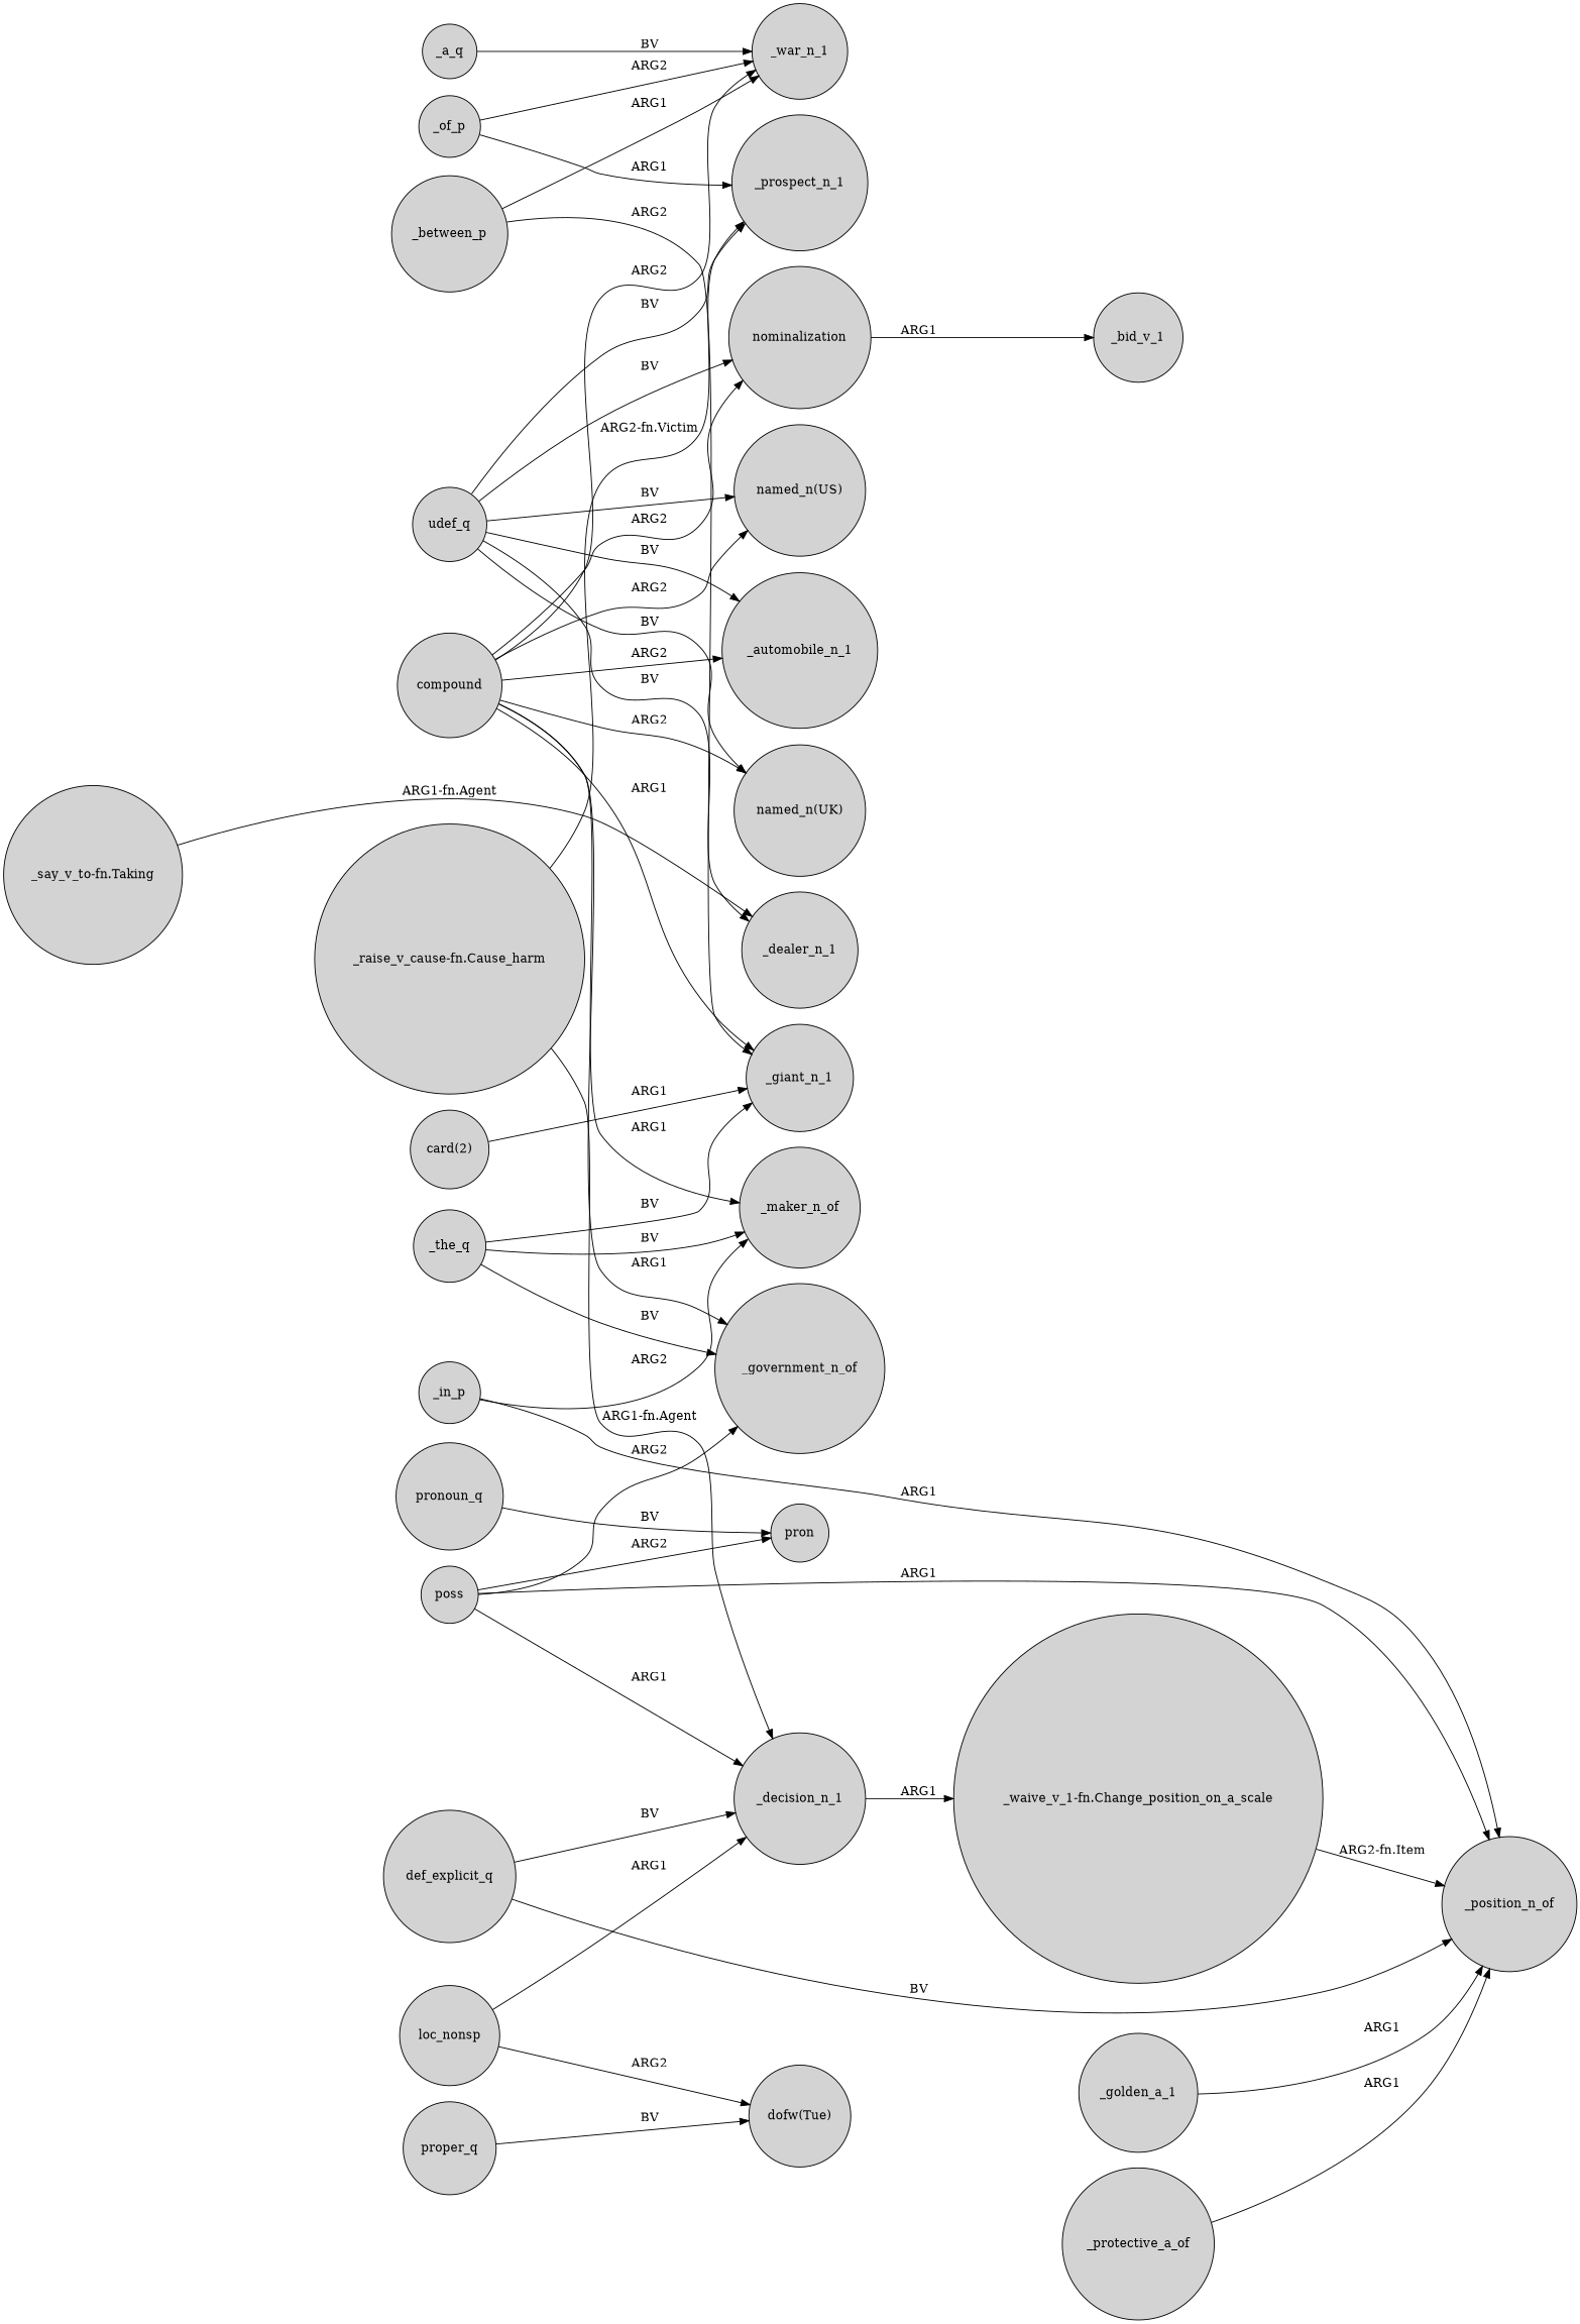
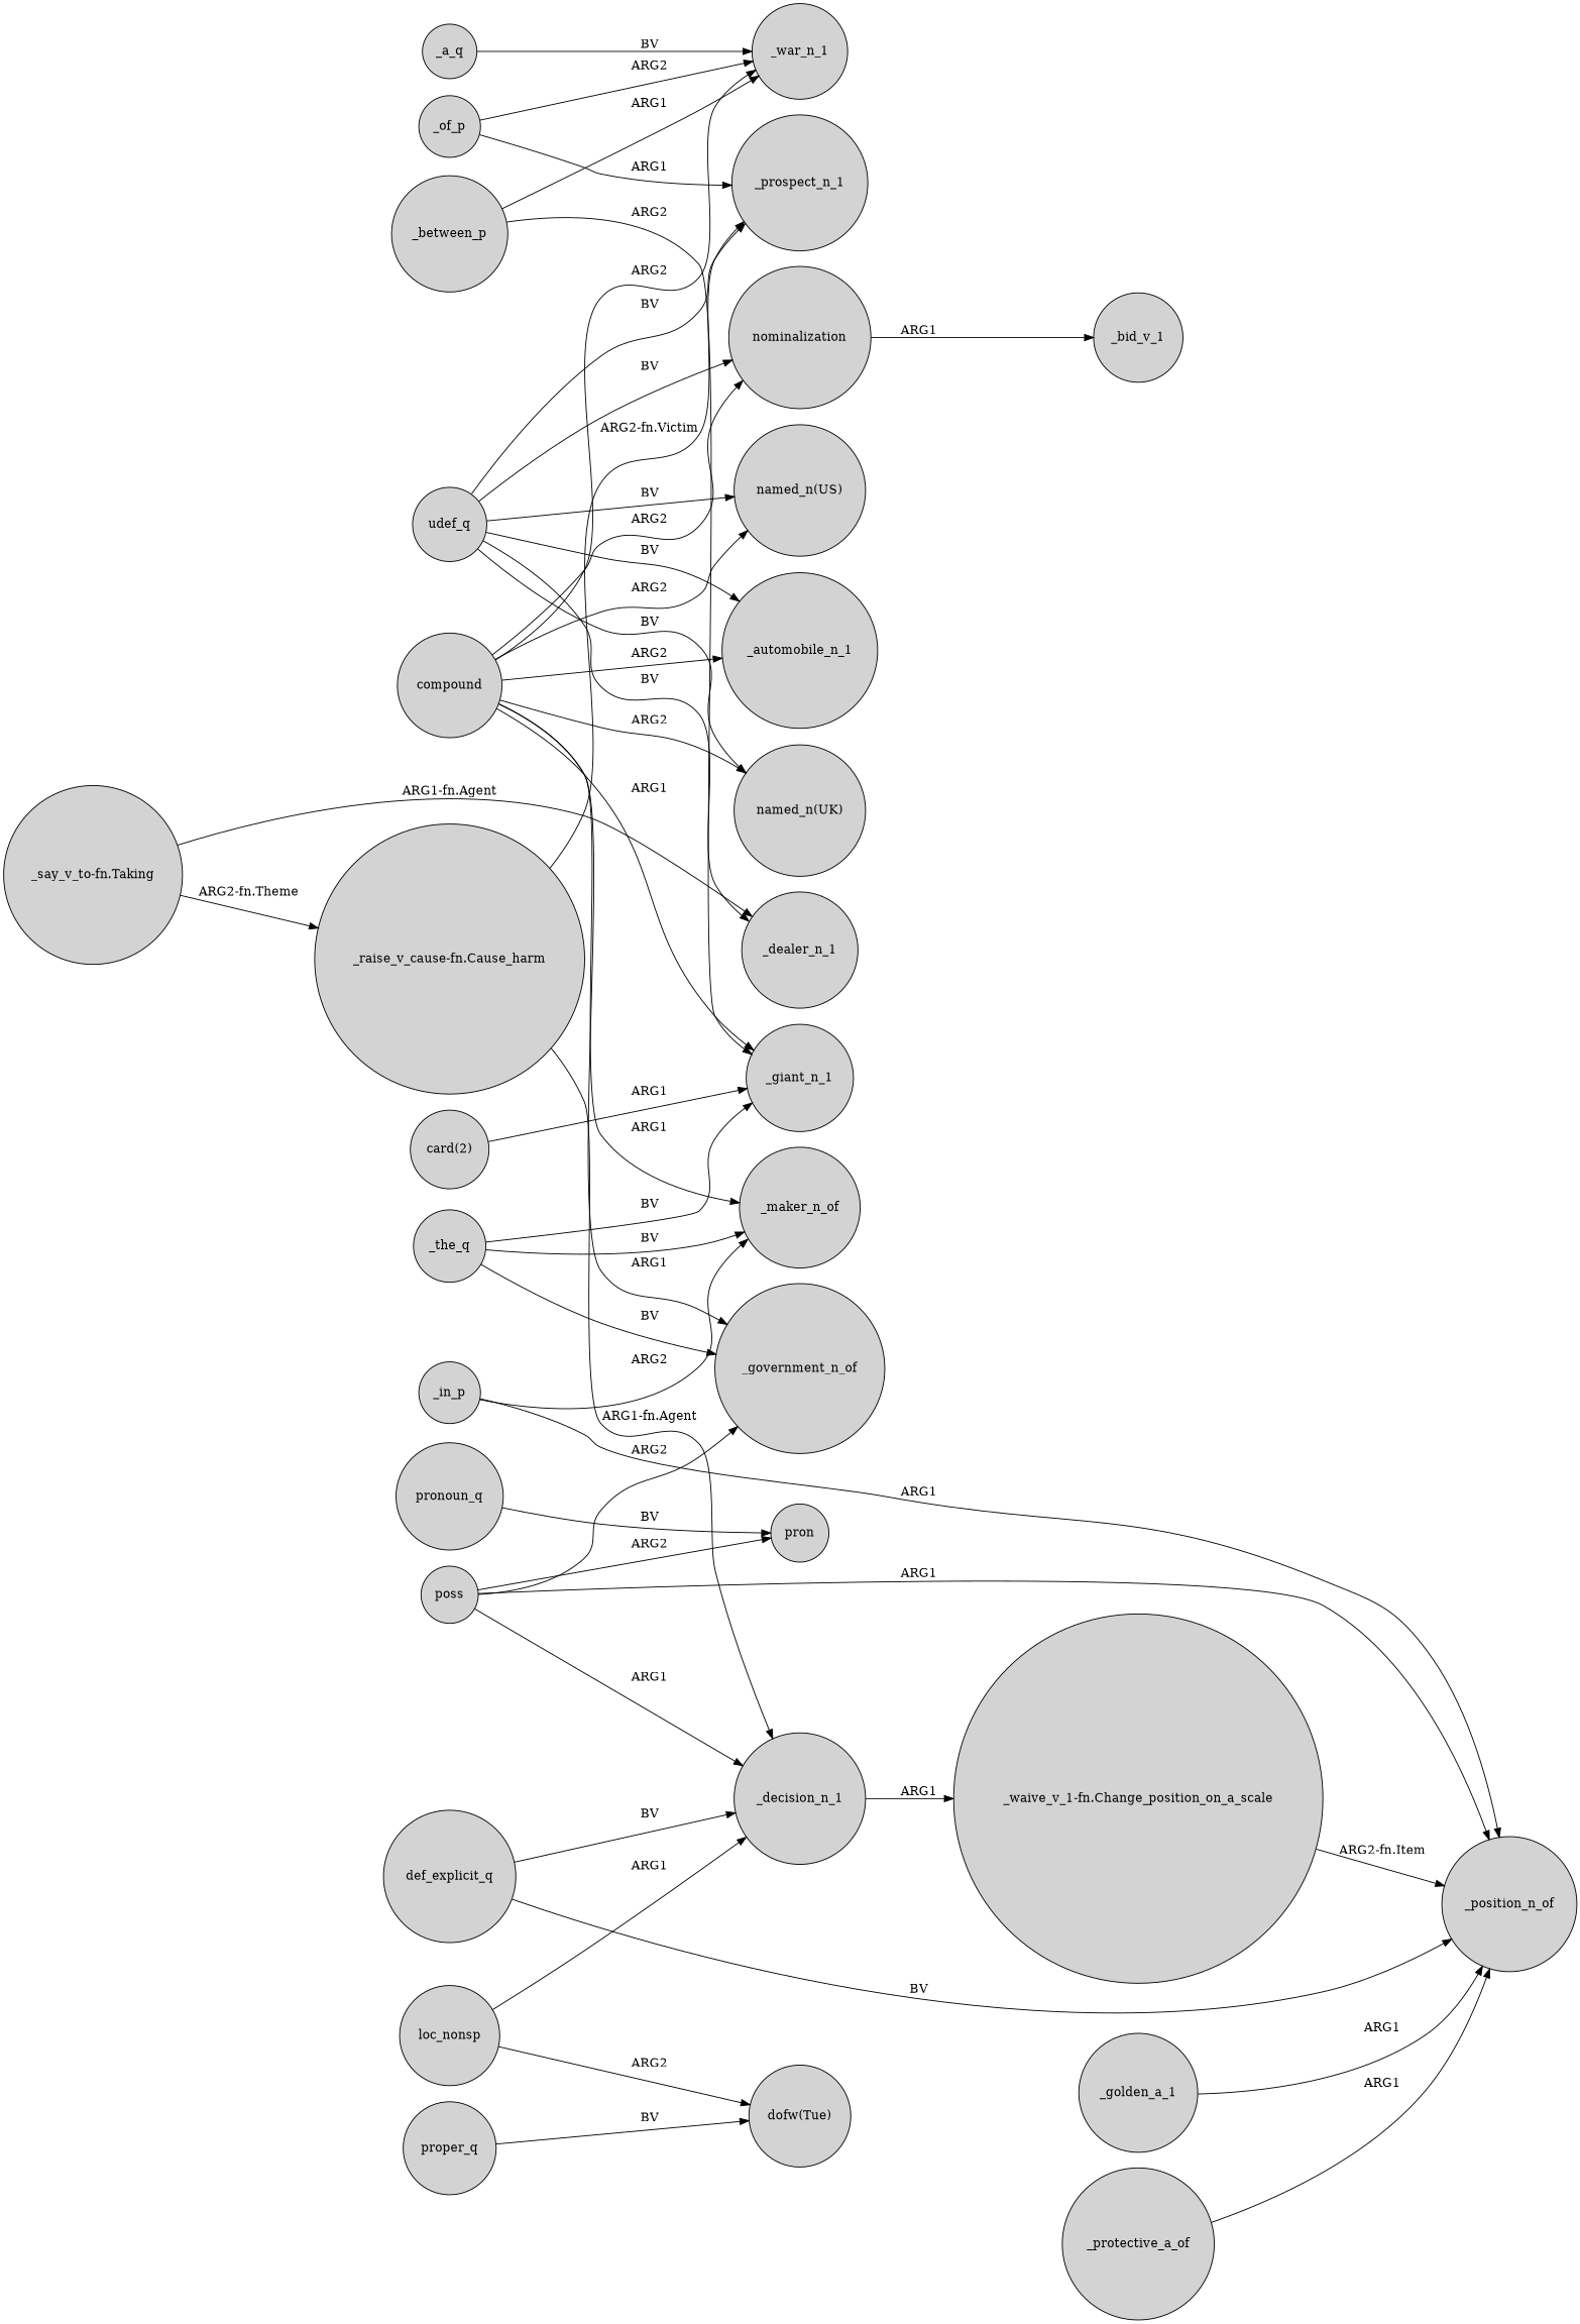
  digraph {
    rankdir=LR
    node [shape=circle style=filled]
    _of_p
    _war_n_1
    _prospect_n_1
    _decision_n_1
    "_waive_v_1-fn.Change_position_on_a_scale"
    n6 [label=_position_n_of]
    nominalization
    _bid_v_1
    _in_p
    _maker_n_of
    udef_q
    _automobile_n_1
    "named_n(UK)"
    _dealer_n_1
    "named_n(US)"
    "_say_v_to-fn.Taking"
    "_raise_v_cause-fn.Cause_harm"
    loc_nonsp
    "dofw(Tue)"
    def_explicit_q
    poss
    _government_n_of
    pron
    _between_p
    _giant_n_1
    compound
    pronoun_q
    _golden_a_1
    _a_q
    _protective_a_of
    _the_q
    proper_q
    "card(2)"
    _of_p -> _war_n_1 [label=ARG2]
    _of_p -> _prospect_n_1 [label=ARG1]
    _decision_n_1 -> "_waive_v_1-fn.Change_position_on_a_scale" [label=ARG1]
    "_waive_v_1-fn.Change_position_on_a_scale" -> n6 [label="ARG2-fn.Item"]
    nominalization -> _bid_v_1 [label=ARG1]
    _in_p -> n6 [label=ARG1]
    _in_p -> _maker_n_of [label=ARG2]
    udef_q -> _prospect_n_1 [label=BV]
    udef_q -> nominalization [label=BV]
    udef_q -> _automobile_n_1 [label=BV]
    udef_q -> "named_n(UK)" [label=BV]
    udef_q -> _dealer_n_1 [label=BV]
    udef_q -> "named_n(US)" [label=BV]
    "_say_v_to-fn.Taking" -> _dealer_n_1 [label="ARG1-fn.Agent"]
+   "_say_v_to-fn.Taking" -> "_raise_v_cause-fn.Cause_harm" [label="ARG2-fn.Theme"]
    "_raise_v_cause-fn.Cause_harm" -> _prospect_n_1 [label="ARG2-fn.Victim"]
    "_raise_v_cause-fn.Cause_harm" -> _decision_n_1 [label="ARG1-fn.Agent"]
    loc_nonsp -> _decision_n_1 [label=ARG1]
    loc_nonsp -> "dofw(Tue)" [label=ARG2]
    def_explicit_q -> _decision_n_1 [label=BV]
    def_explicit_q -> n6 [label=BV]
    poss -> _decision_n_1 [label=ARG1]
    poss -> n6 [label=ARG1]
    poss -> _government_n_of [label=ARG2]
    poss -> pron [label=ARG2]
    _between_p -> _war_n_1 [label=ARG1]
    _between_p -> _giant_n_1 [label=ARG2]
    compound -> _war_n_1 [label=ARG2]
    compound -> nominalization [label=ARG2]
    compound -> _maker_n_of [label=ARG1]
    compound -> _automobile_n_1 [label=ARG2]
    compound -> "named_n(UK)" [label=ARG2]
    compound -> "named_n(US)" [label=ARG2]
    compound -> _government_n_of [label=ARG1]
    compound -> _giant_n_1 [label=ARG1]
    pronoun_q -> pron [label=BV]
    _golden_a_1 -> n6 [label=ARG1]
    _a_q -> _war_n_1 [label=BV]
    _protective_a_of -> n6 [label=ARG1]
    _the_q -> _maker_n_of [label=BV]
    _the_q -> _government_n_of [label=BV]
    _the_q -> _giant_n_1 [label=BV]
    proper_q -> "dofw(Tue)" [label=BV]
    "card(2)" -> _giant_n_1 [label=ARG1]
  }
